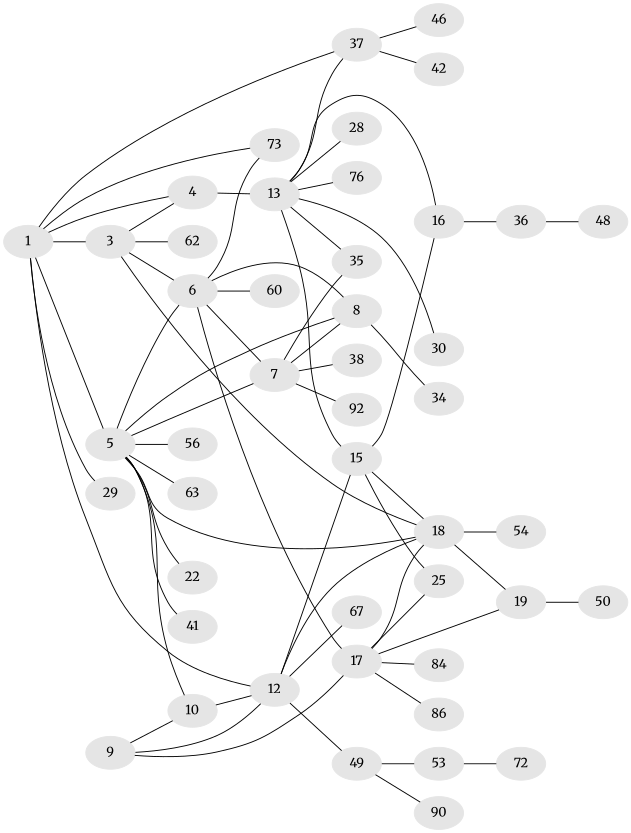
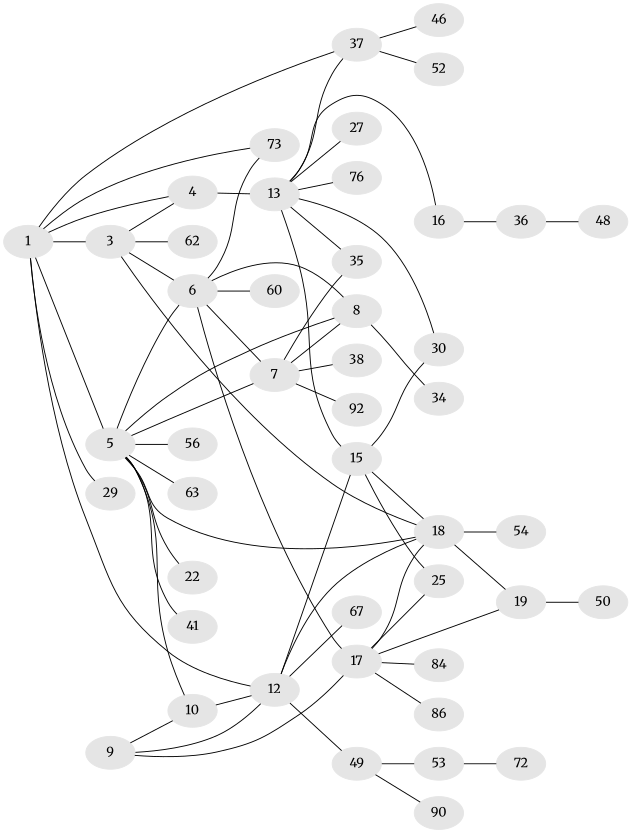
  graph {
    fontname=Merriweather
    rankdir=LR
    node [color=gray90 fontname=Merriweather style=filled]
    edge [fontname=Merriweather]
    1 [super="+2+23"]
    3 [super="+55+47"]
    4 [super="+33+68"]
    5 [super="+21+51"]
    12 [super="+28+42"]
    29 [super="+61+70"]
    37 [super="+74"]
    73 [super="+83"]
    6 [super="+32+58"]
    18 [super="+26+78+89+64+65"]
    62
    13 [super="+14"]
    7
    8
    10
    22
    41
    56
    63
    15 [super="+39+75"]
    49
    67
    46
-   52 [label=42]
+   52
    17 [super="+40"]
    60
    19 [super="+20"]
    54
    35 [super="+81"]
    16 [super="+24+85"]
-   27 [label=28]
+   27
    30
    76
    38
    92
    34 [super="+77"]
    25 [super="+66+91+82"]
    84
    86
    9 [super="+11"]
    53 [super="+57"]
    90
    36 [super="+43"]
    48
    50 [super="+59"]
    72
    1 -- 3 [weight=2]
    1 -- 4 [weight=2]
    1 -- 5
    1 -- 12
    1 -- 29
    1 -- 37
    1 -- 73
    3 -- 4
    3 -- 6
    3 -- 18
    3 -- 62
    4 -- 13
    5 -- 6
    5 -- 18
    5 -- 7
    5 -- 8
    5 -- 10
    5 -- 22
    5 -- 41
    5 -- 56
    5 -- 63
    12 -- 18
    12 -- 15
    12 -- 49
    12 -- 67
    37 -- 46
    37 -- 52
    6 -- 73
    6 -- 7
    6 -- 8
    6 -- 17
    6 -- 60
    18 -- 19 [weight=2]
    18 -- 54
    13 -- 37
    13 -- 15 [weight=2]
    13 -- 35
    13 -- 16 [weight=2]
    13 -- 27
    13 -- 30
    13 -- 76
    7 -- 8
    7 -- 35
    7 -- 38
    7 -- 92
    8 -- 34
    10 -- 12
    15 -- 18
-   15 -- 16 [weight=2]
+   15 -- 30 [weight=2]
    15 -- 25
    49 -- 53
    49 -- 90
    17 -- 18
    17 -- 19 [weight=2]
    17 -- 25
    17 -- 84
    17 -- 86
    19 -- 50
    16 -- 36
    9 -- 12 [weight=2]
    9 -- 10 [weight=2]
    9 -- 17
    53 -- 72
    36 -- 48
  }
